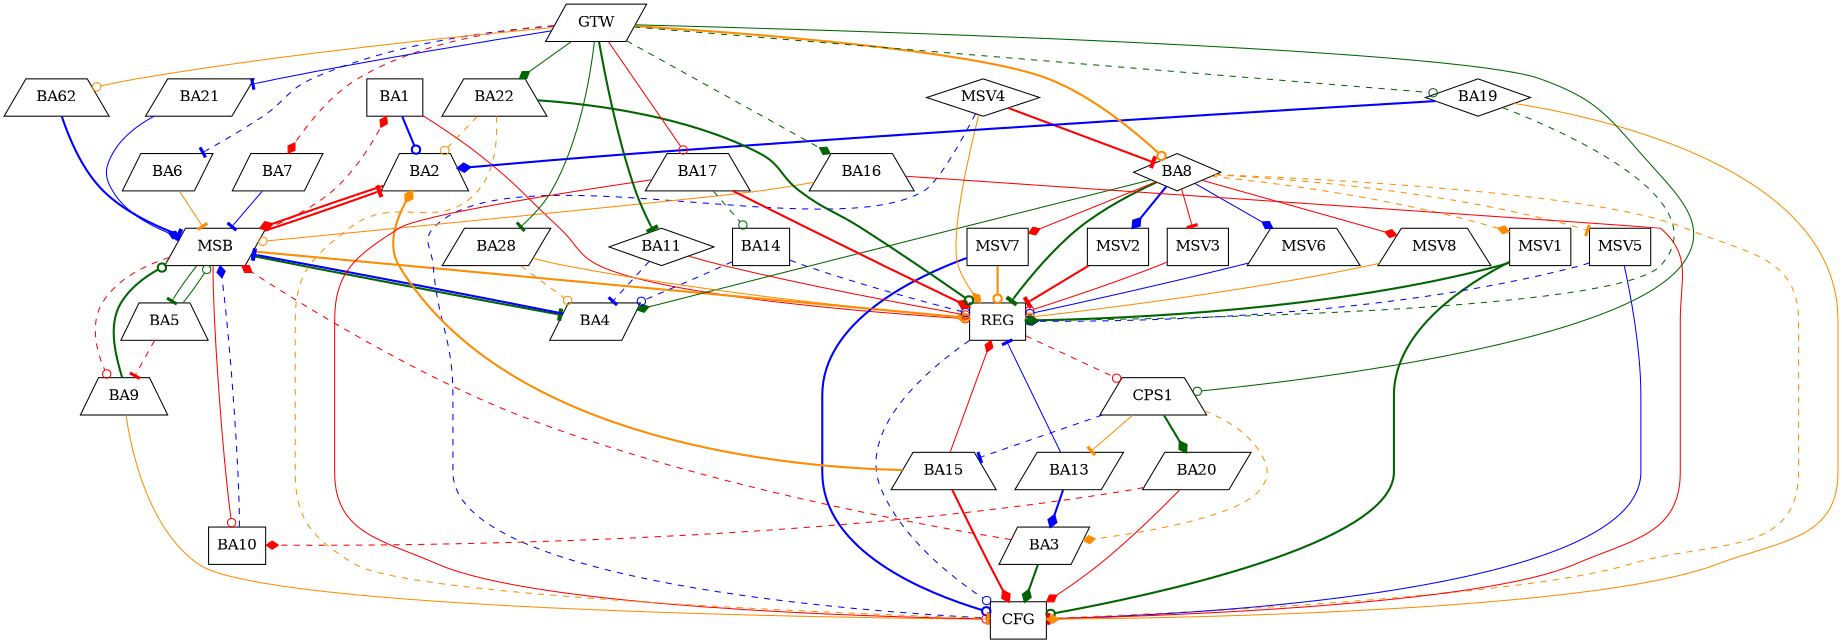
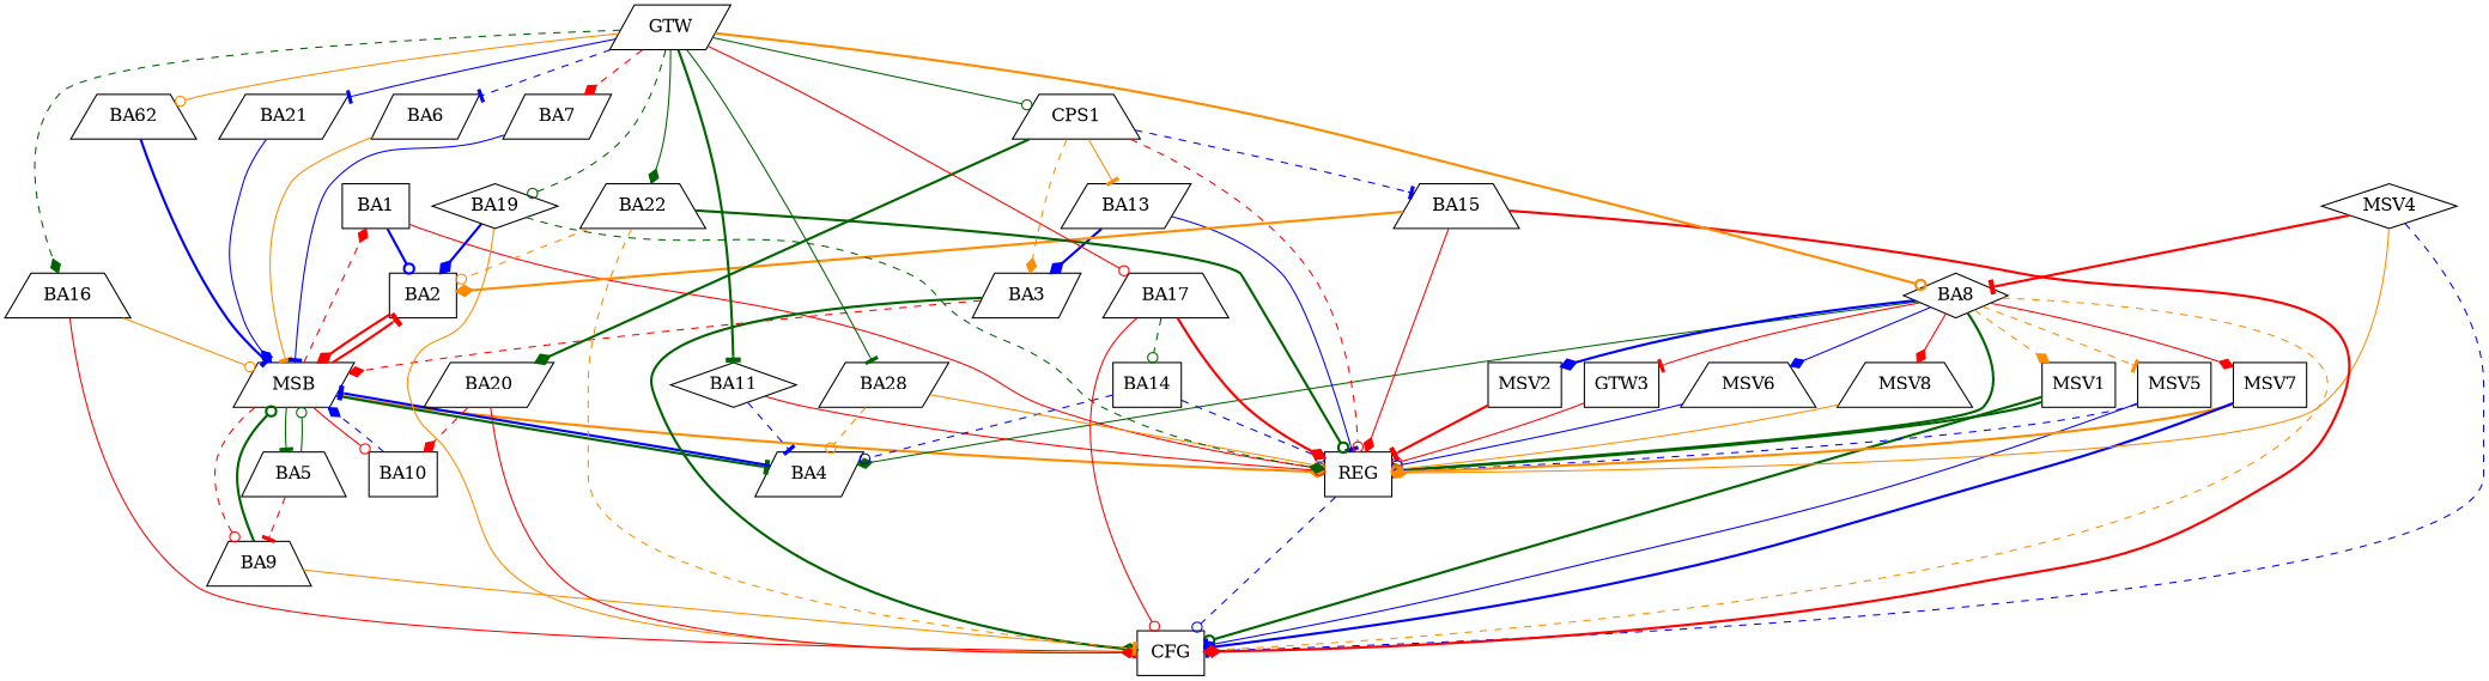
  strict digraph {
    node [shape=box]
    edge [arrowhead=odot color=red style=solid]
    n1 [label=BA1]
-   n2 [label=BA2 shape=trapezium]
+   n2 [label=BA2]
    n3 [label=REG]
    n4 [label=MSB shape=parallelogram]
    n5 [label=CFG]
    n6 [label=BA4 shape=parallelogram]
    n7 [label=BA5 shape=trapezium]
    n8 [label=BA9 shape=trapezium]
    n9 [label=BA10]
    n10 [label=BA3 shape=parallelogram]
    n11 [label=BA6 shape=parallelogram]
    n12 [label=BA7 shape=parallelogram]
    n13 [label=BA8 shape=diamond]
    n14 [label=MSV1]
    n15 [label=MSV2]
-   n16 [label=MSV3]
+   n16 [label=GTW3]
    n17 [label=MSV5]
    n18 [label=MSV6 shape=trapezium]
    n19 [label=MSV7]
    n20 [label=MSV8 shape=trapezium]
    n21 [label=MSV4 shape=diamond]
    n22 [label=BA11 shape=diamond]
    n23 [label=BA62 shape=trapezium]
    n24 [label=BA13 shape=parallelogram]
    n25 [label=BA14]
    n26 [label=BA15 shape=trapezium]
    n27 [label=BA16 shape=trapezium]
    n28 [label=BA17 shape=trapezium]
    n29 [label=BA28 shape=parallelogram]
    n30 [label=BA19 shape=diamond]
    n31 [label=BA20 shape=parallelogram]
    n32 [label=BA21 shape=parallelogram]
    n33 [label=BA22 shape=trapezium]
    n34 [label=CPS1 shape=trapezium]
    n35 [label=GTW shape=parallelogram]
    n1 -> n2 [color=blue style=bold]
    n1 -> n3
    n2 -> n4 [arrowhead=diamond style=bold]
    n3 -> n5 [color=blue style=dashed]
    n4 -> n1 [arrowhead=diamond style=dashed]
    n4 -> n2 [arrowhead=tee style=bold]
    n4 -> n3 [arrowhead=diamond color=darkorange style=bold]
    n4 -> n6 [arrowhead=tee color=darkgreen style=bold]
    n4 -> n7 [arrowhead=tee color=darkgreen]
    n4 -> n8 [style=dashed]
    n4 -> n9
    n6 -> n4 [arrowhead=tee color=blue style=bold]
    n7 -> n4 [color=darkgreen]
    n7 -> n8 [arrowhead=tee style=dashed]
    n8 -> n4 [color=darkgreen style=bold]
    n8 -> n5 [arrowhead=tee color=darkorange]
    n9 -> n4 [arrowhead=diamond color=blue style=dashed]
    n10 -> n4 [arrowhead=diamond style=dashed]
    n10 -> n5 [arrowhead=diamond color=darkgreen style=bold]
    n11 -> n4 [arrowhead=tee color=darkorange]
    n12 -> n4 [arrowhead=tee color=blue]
    n13 -> n3 [arrowhead=tee color=darkgreen style=bold]
    n13 -> n5 [color=darkorange style=dashed]
    n13 -> n6 [arrowhead=diamond color=darkgreen]
    n13 -> n14 [arrowhead=diamond color=darkorange style=dashed]
    n13 -> n15 [arrowhead=diamond color=blue style=bold]
    n13 -> n16 [arrowhead=tee]
    n13 -> n17 [arrowhead=tee color=darkorange style=dashed]
    n13 -> n18 [arrowhead=diamond color=blue]
    n13 -> n19 [arrowhead=diamond]
    n13 -> n20 [arrowhead=diamond]
    n14 -> n3 [color=darkgreen style=bold]
    n14 -> n5 [color=darkgreen style=bold]
    n15 -> n3 [arrowhead=tee style=bold]
    n16 -> n3
    n17 -> n3 [arrowhead=diamond color=blue style=dashed]
    n17 -> n5 [arrowhead=tee color=blue]
    n18 -> n3 [color=blue]
    n19 -> n3 [color=darkorange style=bold]
    n19 -> n5 [color=blue style=bold]
    n20 -> n3 [color=darkorange]
    n21 -> n3 [arrowhead=diamond color=darkorange]
    n21 -> n5 [arrowhead=tee color=blue style=dashed]
    n21 -> n13 [arrowhead=tee style=bold]
    n22 -> n3
    n22 -> n6 [arrowhead=tee color=blue style=dashed]
    n23 -> n4 [arrowhead=tee color=blue style=bold]
    n24 -> n3 [arrowhead=tee color=blue]
    n24 -> n10 [arrowhead=diamond color=blue style=bold]
    n25 -> n3 [color=blue style=dashed]
    n25 -> n6 [color=blue style=dashed]
    n26 -> n2 [arrowhead=diamond color=darkorange style=bold]
    n26 -> n3 [arrowhead=diamond]
    n26 -> n5 [arrowhead=diamond style=bold]
    n27 -> n4 [color=darkorange]
    n27 -> n5 [arrowhead=tee]
    n28 -> n3 [arrowhead=diamond style=bold]
    n28 -> n5
    n28 -> n25 [color=darkgreen style=dashed]
    n29 -> n3 [color=darkorange]
    n29 -> n6 [color=darkorange style=dashed]
    n30 -> n2 [arrowhead=diamond color=blue style=bold]
    n30 -> n3 [arrowhead=diamond color=darkgreen style=dashed]
    n30 -> n5 [arrowhead=diamond color=darkorange]
    n31 -> n5 [arrowhead=diamond]
    n31 -> n9 [arrowhead=diamond style=dashed]
    n32 -> n4 [arrowhead=diamond color=blue]
    n33 -> n2 [color=darkorange style=dashed]
    n33 -> n3 [color=darkgreen style=bold]
    n33 -> n5 [arrowhead=tee color=darkorange style=dashed]
-   n3 -> n34 [style=dashed]
+   n34 -> n3 [style=dashed]
    n34 -> n10 [arrowhead=diamond color=darkorange style=dashed]
    n34 -> n24 [arrowhead=tee color=darkorange]
    n34 -> n26 [arrowhead=tee color=blue style=dashed]
    n34 -> n31 [arrowhead=diamond color=darkgreen style=bold]
    n35 -> n11 [arrowhead=tee color=blue style=dashed]
    n35 -> n12 [arrowhead=diamond style=dashed]
    n35 -> n13 [color=darkorange style=bold]
    n35 -> n22 [arrowhead=tee color=darkgreen style=bold]
    n35 -> n23 [color=darkorange]
    n35 -> n27 [arrowhead=diamond color=darkgreen style=dashed]
    n35 -> n28
    n35 -> n29 [arrowhead=tee color=darkgreen]
    n35 -> n30 [color=darkgreen style=dashed]
    n35 -> n32 [arrowhead=tee color=blue]
    n35 -> n33 [arrowhead=diamond color=darkgreen]
    n35 -> n34 [color=darkgreen]
  }
